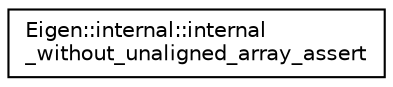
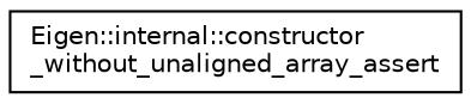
  digraph {
    rankdir=TB
-   n1 [color=black fillcolor=white fontname=Helvetica fontsize=10 height=0.2 label="Eigen::internal::internal\l_without_unaligned_array_assert" shape=record style=filled width=0.4]
+   n1 [color=black fillcolor=white fontname=Helvetica fontsize=10 height=0.2 label="Eigen::internal::constructor\l_without_unaligned_array_assert" shape=record style=filled width=0.4]
  }
